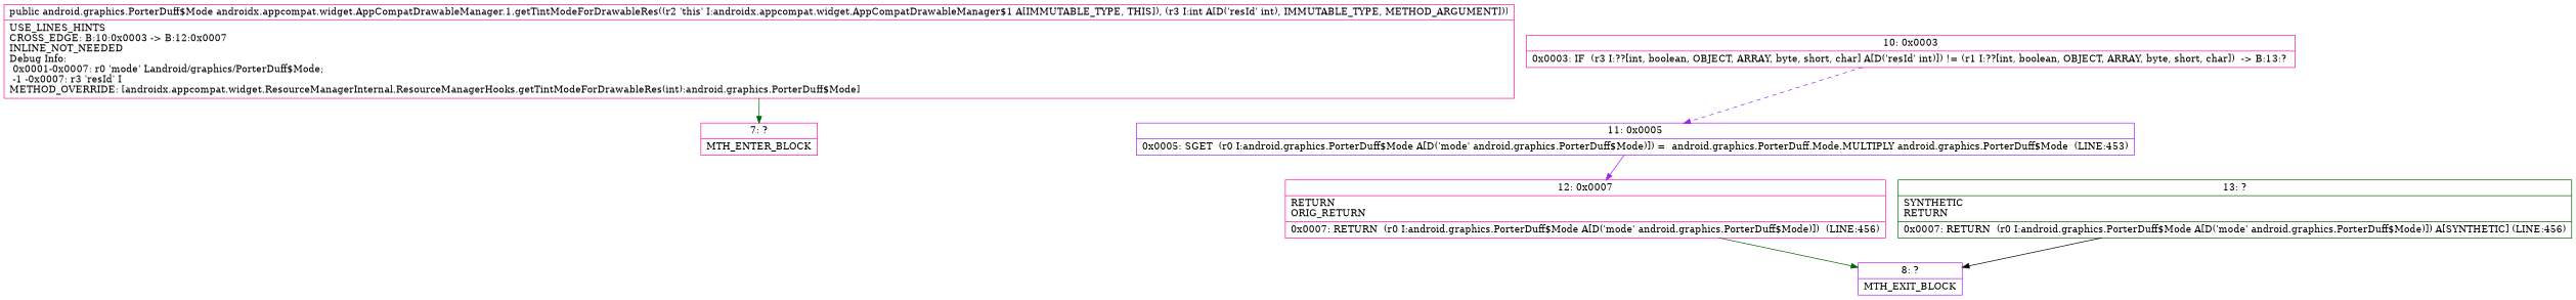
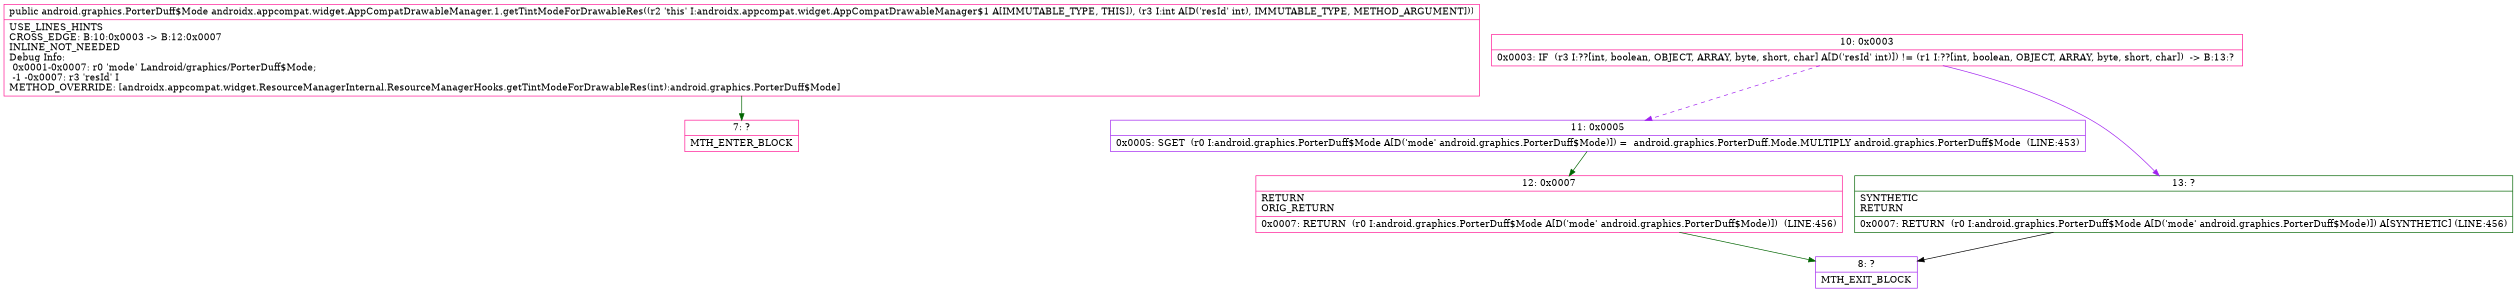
  digraph {
    node [color=deeppink shape=record]
    edge [color=purple]
    n1 [label="{7\:\ ?|MTH_ENTER_BLOCK\l}"]
    n2 [label="{10\:\ 0x0003|0x0003: IF  (r3 I:??[int, boolean, OBJECT, ARRAY, byte, short, char] A[D('resId' int)]) != (r1 I:??[int, boolean, OBJECT, ARRAY, byte, short, char])  \-\> B:13:? \l}"]
    n3 [color=purple label="{11\:\ 0x0005|0x0005: SGET  (r0 I:android.graphics.PorterDuff$Mode A[D('mode' android.graphics.PorterDuff$Mode)]) =  android.graphics.PorterDuff.Mode.MULTIPLY android.graphics.PorterDuff$Mode  (LINE:453)\l}"]
    n4 [color=darkgreen label="{13\:\ ?|SYNTHETIC\lRETURN\l|0x0007: RETURN  (r0 I:android.graphics.PorterDuff$Mode A[D('mode' android.graphics.PorterDuff$Mode)]) A[SYNTHETIC] (LINE:456)\l}"]
    n5 [label="{12\:\ 0x0007|RETURN\lORIG_RETURN\l|0x0007: RETURN  (r0 I:android.graphics.PorterDuff$Mode A[D('mode' android.graphics.PorterDuff$Mode)])  (LINE:456)\l}"]
    n6 [color=purple label="{8\:\ ?|MTH_EXIT_BLOCK\l}"]
    n7 [label="{public android.graphics.PorterDuff$Mode androidx.appcompat.widget.AppCompatDrawableManager.1.getTintModeForDrawableRes((r2 'this' I:androidx.appcompat.widget.AppCompatDrawableManager$1 A[IMMUTABLE_TYPE, THIS]), (r3 I:int A[D('resId' int), IMMUTABLE_TYPE, METHOD_ARGUMENT]))  | USE_LINES_HINTS\lCROSS_EDGE: B:10:0x0003 \-\> B:12:0x0007\lINLINE_NOT_NEEDED\lDebug Info:\l  0x0001\-0x0007: r0 'mode' Landroid\/graphics\/PorterDuff$Mode;\l  \-1 \-0x0007: r3 'resId' I\lMETHOD_OVERRIDE: [androidx.appcompat.widget.ResourceManagerInternal.ResourceManagerHooks.getTintModeForDrawableRes(int):android.graphics.PorterDuff$Mode]\l}"]
    n2 -> n3 [style=dashed]
-   n3 -> n5
+   n2 -> n4
+   n3 -> n5 [color=darkgreen]
    n4 -> n6 [color=black]
    n5 -> n6 [color=darkgreen]
    n7 -> n1 [color=darkgreen]
  }
